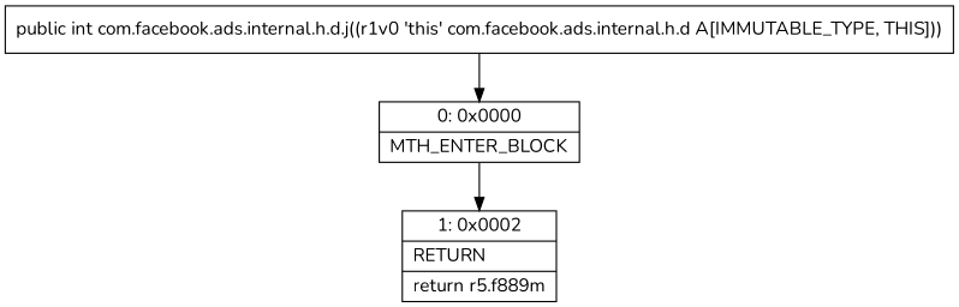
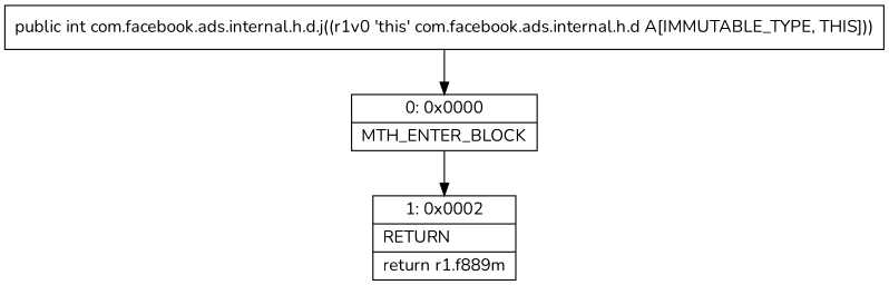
  digraph {
    fontname=Nunito
    node [shape=record fontname=Nunito]
    edge [fontname=Nunito]
    n1 [label="{0\:\ 0x0000|MTH_ENTER_BLOCK\l}"]
-   n2 [label="{1\:\ 0x0002|RETURN\l|return r5.f889m\l}"]
+   n2 [label="{1\:\ 0x0002|RETURN\l|return r1.f889m\l}"]
    n3 [label="{public int com.facebook.ads.internal.h.d.j((r1v0 'this' com.facebook.ads.internal.h.d A[IMMUTABLE_TYPE, THIS])) }"]
    n1 -> n2
    n3 -> n1
  }
